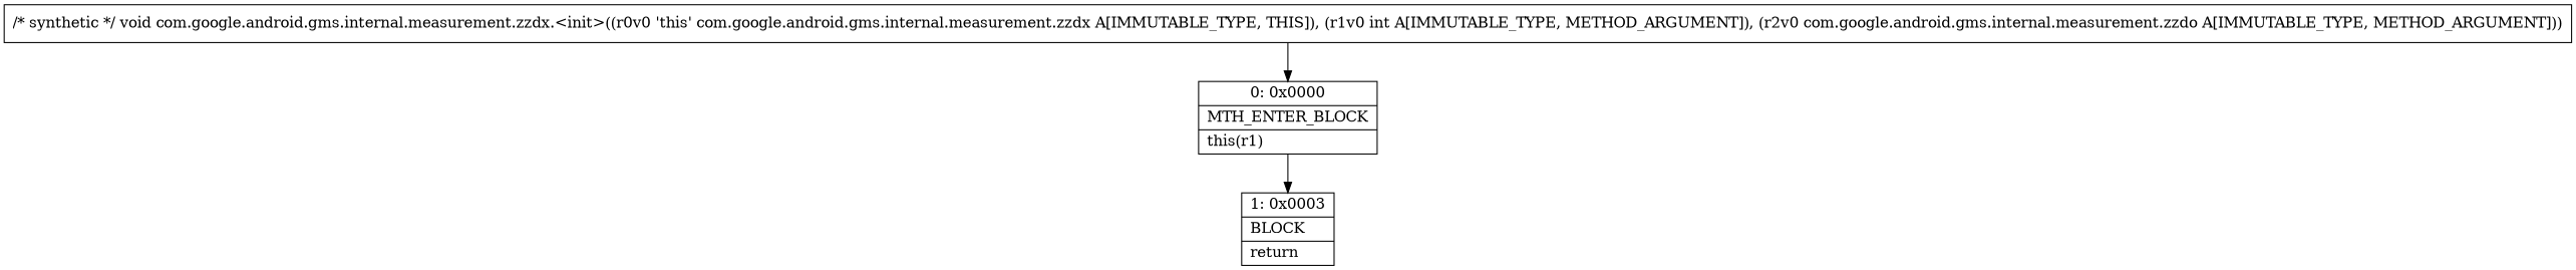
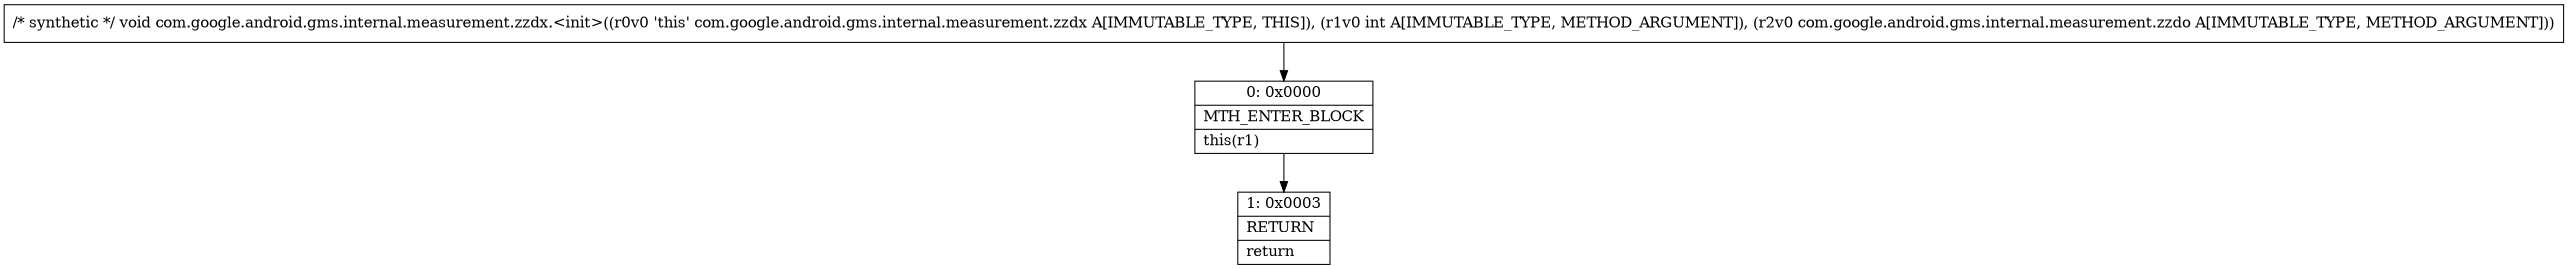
  digraph {
    node [shape=record]
    n1 [label="{0\:\ 0x0000|MTH_ENTER_BLOCK\l|this(r1)\l}"]
-   n2 [label="{1\:\ 0x0003|BLOCK\l|return\l}"]
+   n2 [label="{1\:\ 0x0003|RETURN\l|return\l}"]
    n3 [label="{\/* synthetic *\/ void com.google.android.gms.internal.measurement.zzdx.\<init\>((r0v0 'this' com.google.android.gms.internal.measurement.zzdx A[IMMUTABLE_TYPE, THIS]), (r1v0 int A[IMMUTABLE_TYPE, METHOD_ARGUMENT]), (r2v0 com.google.android.gms.internal.measurement.zzdo A[IMMUTABLE_TYPE, METHOD_ARGUMENT])) }"]
    n1 -> n2
    n3 -> n1
  }
